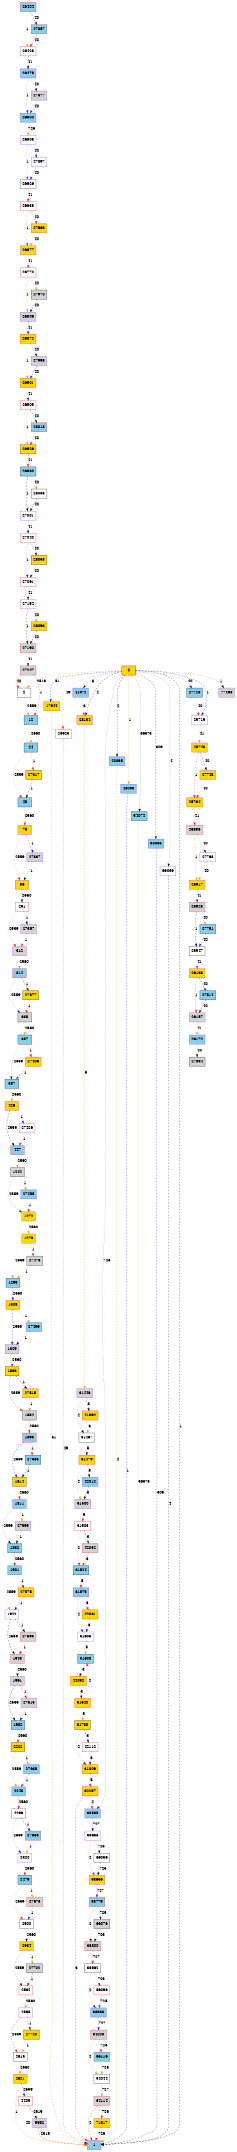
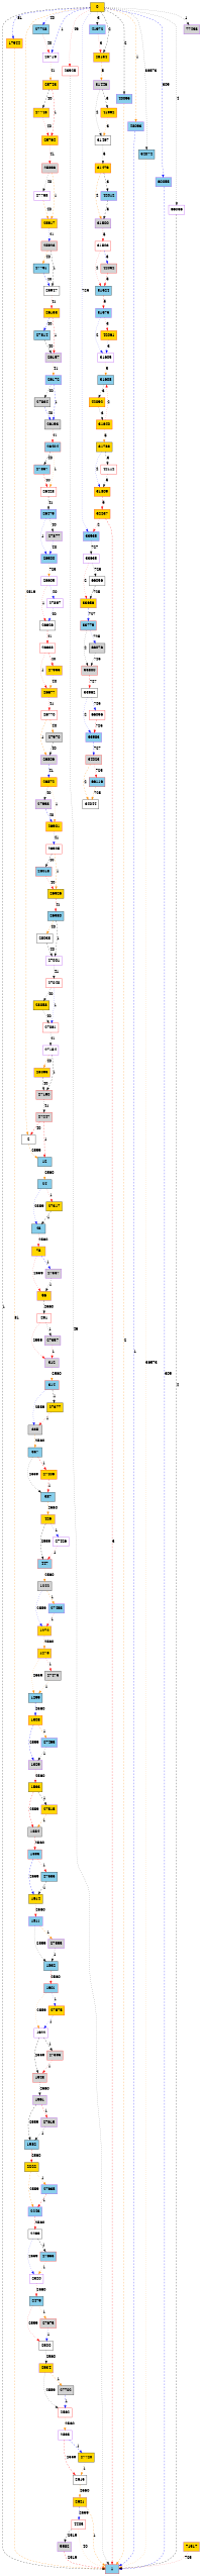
  digraph {
    rankdir=TB
    node [color=purple fillcolor=skyblue shape=rectangle style=filled]
    edge [color=black style=dotted]
    2 [color=black fillcolor=white]
    12 [color=black]
    24 [color=black]
    45 [color=black]
    27317 [color=black fillcolor=gold]
    75 [fillcolor=gold]
    96 [fillcolor=gold]
    27337 [fillcolor=lightgrey]
    291 [color=red fillcolor=white]
    312 [fillcolor=lightgrey]
    27357 [fillcolor=lightgrey]
    314 [color=red]
    335 [color=black fillcolor=lightgrey]
    27377 [color=black fillcolor=gold]
    357 [color=black]
    387 [color=black]
    27406 [color=red fillcolor=gold]
    426 [fillcolor=gold]
    447 [color=red]
    27426 [fillcolor=white]
    1242 [color=black fillcolor=lightgrey]
    1272 [fillcolor=gold]
    27455
    1278 [fillcolor=gold]
    1299 [color=black]
    27475 [color=black fillcolor=lightgrey]
    1308 [color=red fillcolor=gold]
    1329 [fillcolor=lightgrey]
    27495
    1533 [color=black fillcolor=gold]
    1554 [color=black fillcolor=lightgrey]
    27515 [fillcolor=gold]
    1593 [color=red]
    1614 [color=black fillcolor=gold]
    27535 [color=black]
    1811
    1832 [color=black]
    27555 [fillcolor=lightgrey]
    1901 [color=red]
    1922 [fillcolor=white]
    27575 [color=red fillcolor=gold]
    1943 [color=red fillcolor=lightgrey]
    27595 [color=red fillcolor=lightgrey]
    1961 [fillcolor=lightgrey]
    1982 [color=black]
    27615 [fillcolor=lightgrey]
    2222 [color=black fillcolor=gold]
    2243
    27635
    2299 [color=black fillcolor=white]
    2320 [fillcolor=white]
    27655 [color=red]
    2479 [color=black]
    2500 [color=black fillcolor=white]
    27675 [color=red fillcolor=lightgrey]
    2534 [fillcolor=gold]
    2562 [color=red fillcolor=white]
    27702 [color=black fillcolor=lightgrey]
    2595 [fillcolor=white]
    2615 [color=black fillcolor=white]
    27720 [color=black fillcolor=gold]
    2621 [fillcolor=gold]
    1 [color=red]
    4405 [color=red fillcolor=white]
    5982 [fillcolor=lightgrey]
    17944 [color=red fillcolor=gold]
    23925 [color=red fillcolor=white]
    25719 [fillcolor=white]
    25743 [fillcolor=gold]
    25764 [color=red fillcolor=gold]
    27748 [fillcolor=gold]
    25896 [color=red fillcolor=lightgrey]
    25917 [fillcolor=gold]
    27768 [fillcolor=white]
    25923 [color=red fillcolor=lightgrey]
    25947 [color=black fillcolor=white]
    27791 [color=black]
    26133 [fillcolor=gold]
    26157 [fillcolor=lightgrey]
    27814 [color=black]
    26172
+   26193 [color=black fillcolor=lightgrey]
    27834 [color=black fillcolor=lightgrey]
    26404 [color=red]
    26428 [color=red fillcolor=white]
    27857 [color=red]
    26479
    26500
    27877 [fillcolor=lightgrey]
    26605 [fillcolor=white]
    26626 [color=black fillcolor=white]
    27897 [fillcolor=white]
    26638 [color=red fillcolor=white]
    26677 [fillcolor=gold]
    27935 [fillcolor=gold]
    26770 [color=red fillcolor=white]
    26806 [fillcolor=lightgrey]
    27970 [color=black fillcolor=lightgrey]
    26872 [color=red fillcolor=gold]
    26901 [color=red fillcolor=gold]
    27998 [fillcolor=lightgrey]
    26905 [color=red fillcolor=white]
    26926 [color=black fillcolor=gold]
    28018 [color=red]
    26980 [color=black]
    27001 [fillcolor=white]
    28038 [color=black fillcolor=white]
    27040 [color=red fillcolor=white]
    27061 [color=red fillcolor=white]
    28058 [color=black fillcolor=gold]
    27154 [fillcolor=white]
    27190 [color=red fillcolor=lightgrey]
    28093 [fillcolor=gold]
    27247 [color=red fillcolor=lightgrey]
    27728 [color=black]
    28134 [fillcolor=gold]
    31446 [fillcolor=lightgrey]
    31467 [color=black fillcolor=white]
    41992 [color=red fillcolor=gold]
    31479 [color=red fillcolor=gold]
    31500 [fillcolor=lightgrey]
    42012
    31503 [color=red fillcolor=white]
    31524 [color=black]
    42032 [color=red fillcolor=lightgrey]
    31575
    31605 [fillcolor=white]
    42061 [color=red fillcolor=gold]
    31608 [color=black]
    42092 [color=red fillcolor=gold]
    31640 [color=red fillcolor=gold]
    31788 [color=black fillcolor=gold]
    31809 [color=red fillcolor=gold]
    42112 [color=red fillcolor=white]
    32237 [color=red fillcolor=gold]
    33535
    33635 [fillcolor=white]
    33656 [fillcolor=gold]
    66056 [color=black fillcolor=white]
    33779 [color=red]
    33800 [color=red fillcolor=lightgrey]
    66076 [color=black fillcolor=lightgrey]
    33962 [color=black fillcolor=white]
    33983
    66096 [color=red fillcolor=white]
    34023 [color=red fillcolor=lightgrey]
    34044 [color=black fillcolor=white]
    66116 [color=red]
-   34114 [color=red fillcolor=lightgrey]
    71517 [fillcolor=gold]
    40095
    41972
    48093
    54074 [color=black]
    60055
    66036 [fillcolor=white]
    77498 [fillcolor=lightgrey]
    0 [color=black fillcolor=gold]
    2 -> 12 [color=darkorange label=2559 style=dashed]
    12 -> 24 [color=darkorange label=2560]
-   24 -> 45 [color=red label=2559]
+   24 -> 45 [color=blue label=2559]
    24 -> 27317 [color=red label=1]
    45 -> 75 [color=red label=2560]
    27317 -> 45 [label=1 style=dashed]
    75 -> 96 [color=red label=2559]
    75 -> 27337 [color=blue label=1 style=dashed]
    96 -> 291 [label=2560 style=dashed]
    27337 -> 96 [label=1]
    291 -> 312 [color=red label=2559]
    291 -> 27357 [label=1]
    312 -> 314 [color=darkorange label=2560]
    27357 -> 312 [color=red label=1]
    314 -> 335 [color=blue label=2559]
    314 -> 27377 [label=1 style=dashed]
    335 -> 357 [color=darkorange label=2560 style=dashed]
    27377 -> 335 [color=red label=1]
    357 -> 387 [label=2559]
    357 -> 27406 [color=red label=1 style=dashed]
    387 -> 426 [color=darkorange label=2560 style=dashed]
    27406 -> 387 [color=red label=1 style=dashed]
    426 -> 447 [label=2559 style=dashed]
    426 -> 27426 [color=blue label=1]
    447 -> 1242 [color=darkorange label=2560]
    27426 -> 447 [color=red label=1]
    1242 -> 1272 [color=blue label=2559]
    1242 -> 27455 [color=darkorange label=1 style=dashed]
    1272 -> 1278 [color=darkorange label=2560 style=dashed]
    27455 -> 1272 [color=red label=1]
    1278 -> 1299 [color=darkorange label=2559]
    1278 -> 27475 [color=red label=1]
    1299 -> 1308 [color=blue label=2560 style=dashed]
    27475 -> 1299 [color=darkorange label=1]
    1308 -> 1329 [color=blue label=2559 style=dashed]
    1308 -> 27495 [color=darkorange label=1 style=dashed]
    1329 -> 1533 [color=red label=2560]
    27495 -> 1329 [label=1]
    1533 -> 1554 [color=red label=2559 style=dashed]
    1533 -> 27515 [label=1 style=dashed]
    1554 -> 1593 [color=red label=2560 style=dashed]
    27515 -> 1554 [color=darkorange label=1 style=dashed]
    1593 -> 1614 [color=blue label=2559 style=dashed]
    1593 -> 27535 [color=red label=1]
    1614 -> 1811 [color=red label=2560]
    27535 -> 1614 [label=1 style=dashed]
    1811 -> 1832 [label=2559]
    1811 -> 27555 [color=darkorange label=1 style=dashed]
    1832 -> 1901 [color=red label=2560 style=dashed]
    27555 -> 1832 [label=1]
    1901 -> 1922 [color=darkorange label=2559]
    1901 -> 27575 [color=blue label=1]
    1922 -> 1943 [label=2559 style=dashed]
    1922 -> 27595 [label=1 style=dashed]
    27575 -> 1922 [color=blue label=1]
    1943 -> 1961 [label=2560]
    27595 -> 1943 [color=red label=1]
    1961 -> 1982 [label=2559 style=dashed]
    1961 -> 27615 [color=red label=1 style=dashed]
    1982 -> 2222 [color=red label=2560 style=dashed]
    27615 -> 1982 [label=1]
    2222 -> 2243 [color=darkorange label=2559 style=dashed]
    2222 -> 27635 [color=darkorange label=1]
    2243 -> 2299 [color=red label=2560 style=dashed]
    27635 -> 2243 [color=red label=1 style=dashed]
    2299 -> 2320 [color=blue label=2559]
    2299 -> 27655 [label=1 style=dashed]
    2320 -> 2479 [color=red label=2560]
    27655 -> 2320 [color=darkorange label=1]
    2479 -> 2500 [color=red label=2559]
    2479 -> 27675 [color=darkorange label=1]
    2500 -> 2534 [label=2560]
    27675 -> 2500 [color=blue label=1]
    2534 -> 2562 [label=2559]
    2534 -> 27702 [color=darkorange label=1 style=dashed]
    2562 -> 2595 [color=darkorange label=2560]
    27702 -> 2562 [color=blue label=1 style=dashed]
    2595 -> 2615 [color=red label=2559 style=dashed]
    2595 -> 27720 [color=blue label=1 style=dashed]
    2615 -> 2621 [color=darkorange label=2560 style=dashed]
    27720 -> 2615 [color=darkorange label=1]
    2621 -> 1 [color=darkorange label=1 style=dashed]
    2621 -> 4405 [color=blue label=2559 style=dashed]
    4405 -> 1 [color=darkorange label=40]
    4405 -> 5982 [label=2519 style=dashed]
    5982 -> 1 [color=red label=2519 style=dashed]
    17944 -> 1 [color=darkorange label=81 style=dashed]
    23925 -> 1 [label=49]
    25719 -> 25743 [color=darkorange label=41]
    25743 -> 25764 [color=red label=1 style=dashed]
    25743 -> 27748 [label=40 style=dashed]
    25764 -> 25896 [color=red label=41]
    27748 -> 25764 [color=red label=40]
    25896 -> 25917 [color=darkorange label=1 style=dashed]
    25896 -> 27768 [label=40]
    25917 -> 25923 [color=blue label=41]
    27768 -> 25917 [color=darkorange label=40 style=dashed]
    25923 -> 25947 [label=1 style=dashed]
    25923 -> 27791 [color=darkorange label=40 style=dashed]
    25947 -> 26133 [color=red label=41]
    27791 -> 25947 [color=blue label=40 style=dashed]
    26133 -> 26157 [color=red label=1 style=dashed]
    26133 -> 27814 [color=blue label=40 style=dashed]
    26157 -> 26172 [color=darkorange label=41]
    27814 -> 26157 [label=40 style=dashed]
+   26172 -> 26193 [color=blue label=1 style=dashed]
    26172 -> 27834 [label=40]
+   26193 -> 26404 [color=red label=41]
+   27834 -> 26193 [color=blue label=40 style=dashed]
    26404 -> 26428 [color=darkorange label=1]
    26404 -> 27857 [label=40 style=dashed]
    26428 -> 26479 [label=41 style=dashed]
    27857 -> 26428 [color=red label=40 style=dashed]
    26479 -> 26500 [color=blue label=1]
    26479 -> 27877 [label=40]
    26500 -> 26605 [color=darkorange label=725]
    27877 -> 26500 [color=blue label=40]
    26605 -> 26626 [color=red label=1]
    26605 -> 27897 [color=blue label=40]
    26626 -> 26638 [color=red label=41 style=dashed]
    27897 -> 26626 [color=blue label=40]
    26638 -> 26677 [color=red label=1]
    26638 -> 27935 [color=red label=40 style=dashed]
    26677 -> 26770 [color=red label=41]
    27935 -> 26677 [color=darkorange label=40]
    26770 -> 26806 [color=darkorange label=1 style=dashed]
    26770 -> 27970 [color=darkorange label=40 style=dashed]
    26806 -> 26872 [color=blue label=41 style=dashed]
    27970 -> 26806 [label=40 style=dashed]
    26872 -> 26901 [color=darkorange label=1]
    26872 -> 27998 [label=40]
    26901 -> 26905 [color=blue label=41]
    27998 -> 26901 [color=blue label=40 style=dashed]
    26905 -> 26926 [color=darkorange label=1 style=dashed]
    26905 -> 28018 [label=40 style=dashed]
    26926 -> 26980 [color=red label=41 style=dashed]
    28018 -> 26926 [color=red label=40]
    26980 -> 27001 [label=1 style=dashed]
    26980 -> 28038 [color=darkorange label=40 style=dashed]
    27001 -> 27040 [label=41]
    28038 -> 27001 [label=40 style=dashed]
    27040 -> 27061 [color=blue label=1]
    27040 -> 28058 [label=40]
    27061 -> 27154 [label=41]
    28058 -> 27061 [label=40]
    27154 -> 27190 [label=1 style=dashed]
    27154 -> 28093 [color=darkorange label=40 style=dashed]
    27190 -> 27247 [label=41]
    28093 -> 27190 [label=40 style=dashed]
    27247 -> 2 [color=red label=40 style=dashed]
    27247 -> 12 [color=red label=1 style=dashed]
    27728 -> 25719 [color=red label=40]
    28134 -> 31446 [color=darkorange label=5 style=dashed]
    31446 -> 31467 [label=2]
    31446 -> 41992 [label=3 style=dashed]
    31467 -> 31479 [label=5]
    41992 -> 31467 [color=darkorange label=3]
    31479 -> 31500 [color=darkorange label=2 style=dashed]
    31479 -> 42012 [label=3 style=dashed]
    31500 -> 31503 [color=red label=5]
    42012 -> 31500 [label=3 style=dashed]
    31503 -> 31524 [color=red label=2]
    31503 -> 42032 [color=blue label=3 style=dashed]
    31524 -> 31575 [color=red label=5 style=dashed]
    42032 -> 31524 [color=red label=3 style=dashed]
    31575 -> 31605 [color=blue label=2]
    31575 -> 42061 [color=red label=3]
    31605 -> 31608 [color=darkorange label=5]
    42061 -> 31605 [color=blue label=3]
    31608 -> 42092 [label=3]
    42092 -> 31640 [label=3]
    31640 -> 31608 [color=red label=2]
    31640 -> 31788 [color=darkorange label=5]
    31788 -> 31809 [color=blue label=2]
    31788 -> 42112 [label=3 style=dashed]
    31809 -> 32237 [color=red label=5 style=dashed]
    42112 -> 31809 [label=3]
    32237 -> 1 [color=red label=3 style=dashed]
    32237 -> 33535 [color=red label=2]
    33535 -> 33635 [label=727]
    33635 -> 33656 [color=red label=2]
    33635 -> 66056 [label=725]
    33656 -> 33779 [color=blue label=727 style=dashed]
    66056 -> 33656 [label=725 style=dashed]
    33779 -> 33800 [label=2]
    33779 -> 66076 [color=blue label=725]
    33800 -> 33962 [color=red label=727 style=dashed]
    66076 -> 33800 [label=725]
    33962 -> 33983 [color=blue label=2]
    33962 -> 66096 [color=blue label=725]
    33983 -> 34023 [color=blue label=727 style=dashed]
    66096 -> 33983 [color=red label=725 style=dashed]
    34023 -> 34044 [color=darkorange label=2 style=dashed]
    34023 -> 66116 [color=red label=725]
-   34044 -> 34114 [color=darkorange label=727 style=dashed]
    66116 -> 34044 [color=darkorange label=725 style=dashed]
-   34114 -> 1 [color=red label=2 style=dashed]
-   34114 -> 71517 [color=red label=725]
    71517 -> 1 [color=red label=725]
    40095 -> 1 [color=darkorange label=2 style=dashed]
    41972 -> 28134 [color=red label=3]
    48093 -> 1 [color=blue label=1 style=dashed]
    54074 -> 1 [color=darkorange label=36573]
    60055 -> 1 [color=blue label=309 style=dashed]
    66036 -> 1 [label=4 style=dashed]
    0 -> 2 [color=darkorange label=2519 style=dashed]
    0 -> 1 [label=1 style=dashed]
    0 -> 17944 [color=blue label=81 style=dashed]
    0 -> 23925 [color=red label=49]
    0 -> 25719 [color=blue label=1 style=dashed]
    0 -> 27728 [color=blue label=40]
    0 -> 28134 [label=2 style=dashed]
    0 -> 33535 [color=blue label=725]
    0 -> 40095 [label=2 style=dashed]
    0 -> 41972 [label=3]
    0 -> 48093 [color=darkorange label=1 style=dashed]
    0 -> 54074 [label=36573]
    0 -> 60055 [color=blue label=309 style=dashed]
    0 -> 66036 [label=4]
    0 -> 77498 [label=1]
  }
